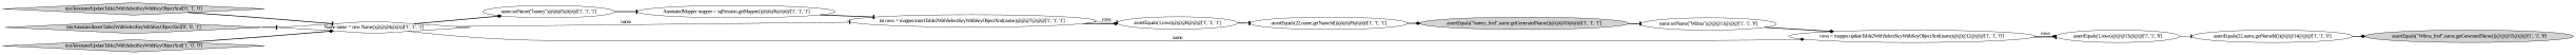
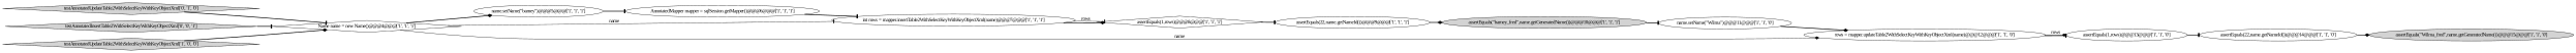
  digraph {
    fontname="Liberation Serif"
    rankdir=LR
    node [fillcolor=white fontname="Liberation Serif" shape=ellipse style=filled]
    edge [arrowhead=tee fontname="Liberation Serif" style=bold]
    n1 [label="int rows = mapper.insertTable2WithSelectKeyWithKeyObjectXml(name)@@@7@@@['1', '1', '1']"]
-   n2 [label="assertEquals(1,rows)@@@8@@@['1', '1', '1']"]
+   n2 [label="assertEquals(1,rows)@@@8@@@['1', '1', '1']" shape=diamond]
    n3 [label="assertEquals(22,name.getNameId())@@@9@@@['1', '1', '1']"]
    n4 [label="Name name = new Name()@@@4@@@['1', '1', '1']" shape=diamond]
    n5 [label="rows = mapper.updateTable2WithSelectKeyWithKeyObjectXml(name)@@@12@@@['1', '1', '0']"]
    n6 [label="name.setName(\"barney\")@@@5@@@['1', '1', '1']"]
    n7 [label="assertEquals(1,rows)@@@13@@@['1', '1', '0']"]
    n8 [label="AnnotatedMapper mapper = sqlSession.getMapper()@@@6@@@['1', '1', '1']"]
    n9 [label="name.setName(\"Wilma\")@@@11@@@['1', '1', '0']"]
    n10 [fillcolor=lightgray label="testAnnotatedUpdateTable2WithSelectKeyWithKeyObjectXml['0', '1', '0']" shape=diamond]
    n11 [fillcolor=lightgray label="assertEquals(\"barney_fred\",name.getGeneratedName())@@@10@@@['1', '1', '1']"]
    n12 [fillcolor=lightgray label="testAnnotatedInsertTable2WithSelectKeyWithKeyObjectXml['0', '0', '1']" shape=diamond]
    n13 [label="assertEquals(22,name.getNameId())@@@14@@@['1', '1', '0']"]
    n14 [fillcolor=lightgray label="testAnnotatedUpdateTable2WithSelectKeyWithKeyObjectXml['1', '0', '0']" shape=diamond]
    n15 [fillcolor=lightgray label="assertEquals(\"Wilma_fred\",name.getGeneratedName())@@@15@@@['1', '1', '0']"]
    n1 -> n2 [label=rows style=solid]
    n1 -> n2 [arrowhead=diamond]
    n2 -> n3
    n3 -> n11 [arrowhead=diamond]
    n4 -> n1 [label=name style=solid]
    n4 -> n5 [arrowhead=diamond label=name style=solid]
    n4 -> n6 [arrowhead=diamond]
    n5 -> n7 [arrowhead=diamond label=rows style=solid]
    n5 -> n7
    n6 -> n8
-   n7 -> n13 [style=solid]
+   n7 -> n13
    n8 -> n1
    n9 -> n5 [arrowhead=diamond]
    n10 -> n4
    n11 -> n9
    n12 -> n4
    n13 -> n15 [arrowhead=diamond]
    n14 -> n4 [arrowhead=diamond]
  }
